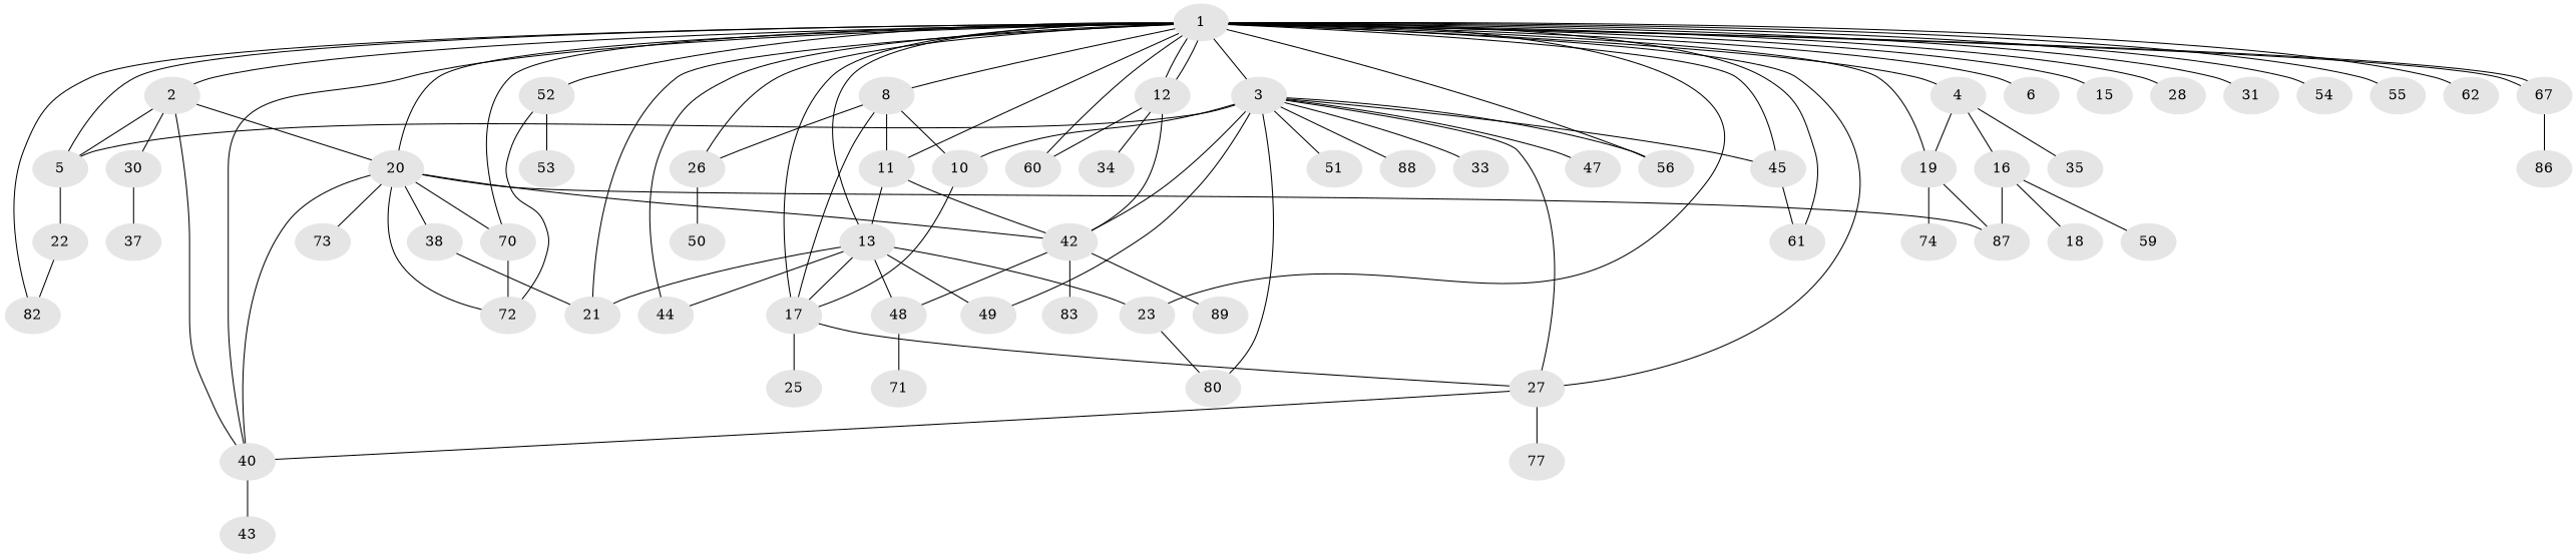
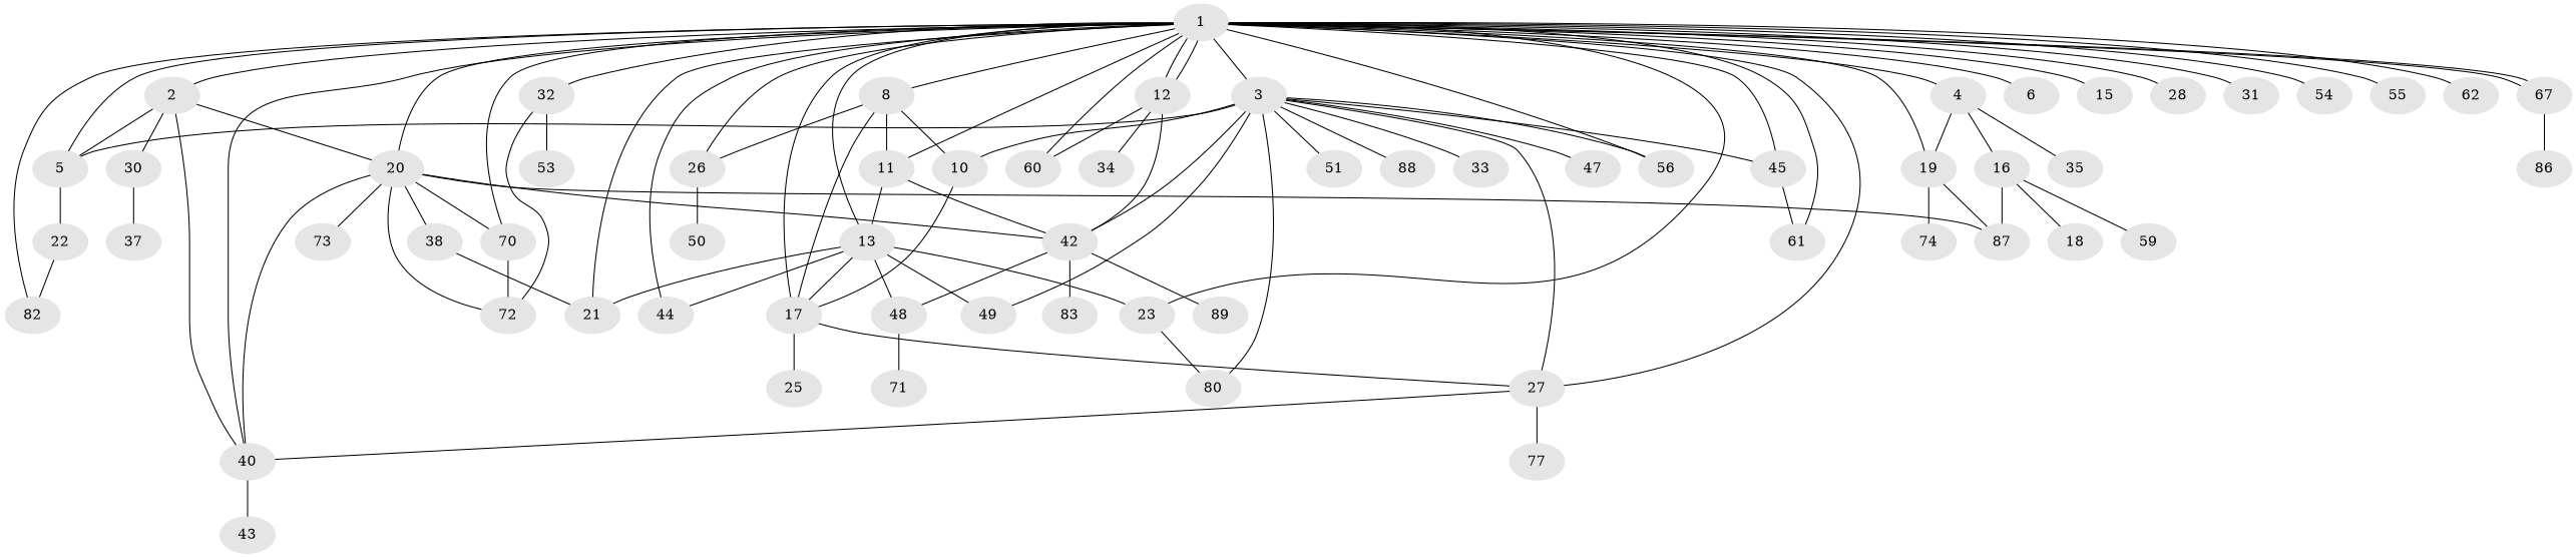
  graph {
    node [color=gray90 style=filled]
    1 [super="+9"]
    2 [super="+14"]
    3 [super="+24"]
    4
    5 [super="+7"]
    6
    8 [super="+69"]
    11
    12
    13 [super="+41"]
    15
    17 [super="+32"]
    19 [super="+84"]
    20 [super="+36"]
    21 [super="+63"]
    23 [super="+29"]
    26
    27 [super="+85"]
    28
    31
    40 [super="+66"]
    44
    45 [super="+64"]
-   52 [super="+57"]
+   52 [super="+57" label=32]
    54 [super="+76"]
    55
    56
    60
    61
    62 [super="+79"]
    67
    70
    82
    30
    10
    33
    42 [super="+46"]
    47
    49
    51
    80
    88
    16 [super="+78"]
    35 [super="+75"]
    22
    34
    48 [super="+65"]
    25
    87
    74
    38
    72 [super="+81"]
    73
    50 [super="+58"]
    77
    43
    53
    86
    37 [super="+68"]
    83
    89
    18
    59
    71
    1 -- 2 [weight=2]
    1 -- 3 [weight=4]
    1 -- 4
    1 -- 5
    1 -- 6
    1 -- 8
    1 -- 11
    1 -- 12
    1 -- 12
    1 -- 13
    1 -- 15
    1 -- 17 [weight=2]
    1 -- 19
    1 -- 20 [weight=2]
    1 -- 21
    1 -- 23
    1 -- 26
    1 -- 27 [weight=2]
    1 -- 28
    1 -- 31
    1 -- 40
    1 -- 44 [weight=2]
    1 -- 45 [weight=2]
    1 -- 52
    1 -- 54
    1 -- 55
    1 -- 56
    1 -- 60
    1 -- 61
    1 -- 62
    1 -- 67
    1 -- 67
    1 -- 70 [weight=2]
    1 -- 82
    2 -- 5
    2 -- 20
    2 -- 40
    2 -- 30
    3 -- 5
    3 -- 27
    3 -- 45
    3 -- 56
    3 -- 10
    3 -- 33
    3 -- 42
    3 -- 47
    3 -- 49
    3 -- 51
    3 -- 80
    3 -- 88
    4 -- 19
    4 -- 16
    4 -- 35
    5 -- 22
    8 -- 11
    8 -- 17
    8 -- 26
    8 -- 10
    11 -- 13
    11 -- 42
    12 -- 60
    12 -- 42
    12 -- 34
    13 -- 17
    13 -- 21
    13 -- 23
    13 -- 44
    13 -- 49
    13 -- 48
    17 -- 27
    17 -- 25
    19 -- 87
    19 -- 74
    20 -- 40
    20 -- 70
    20 -- 42
    20 -- 87
    20 -- 38
    20 -- 72
    20 -- 73
    23 -- 80
    26 -- 50
    27 -- 40
    27 -- 77
    40 -- 43
    45 -- 61
    52 -- 72
    52 -- 53
    67 -- 86
    70 -- 72
    30 -- 37
    10 -- 17
    42 -- 48
    42 -- 83
    42 -- 89
    16 -- 87
    16 -- 18
    16 -- 59
    22 -- 82
    48 -- 71
    38 -- 21
  }
